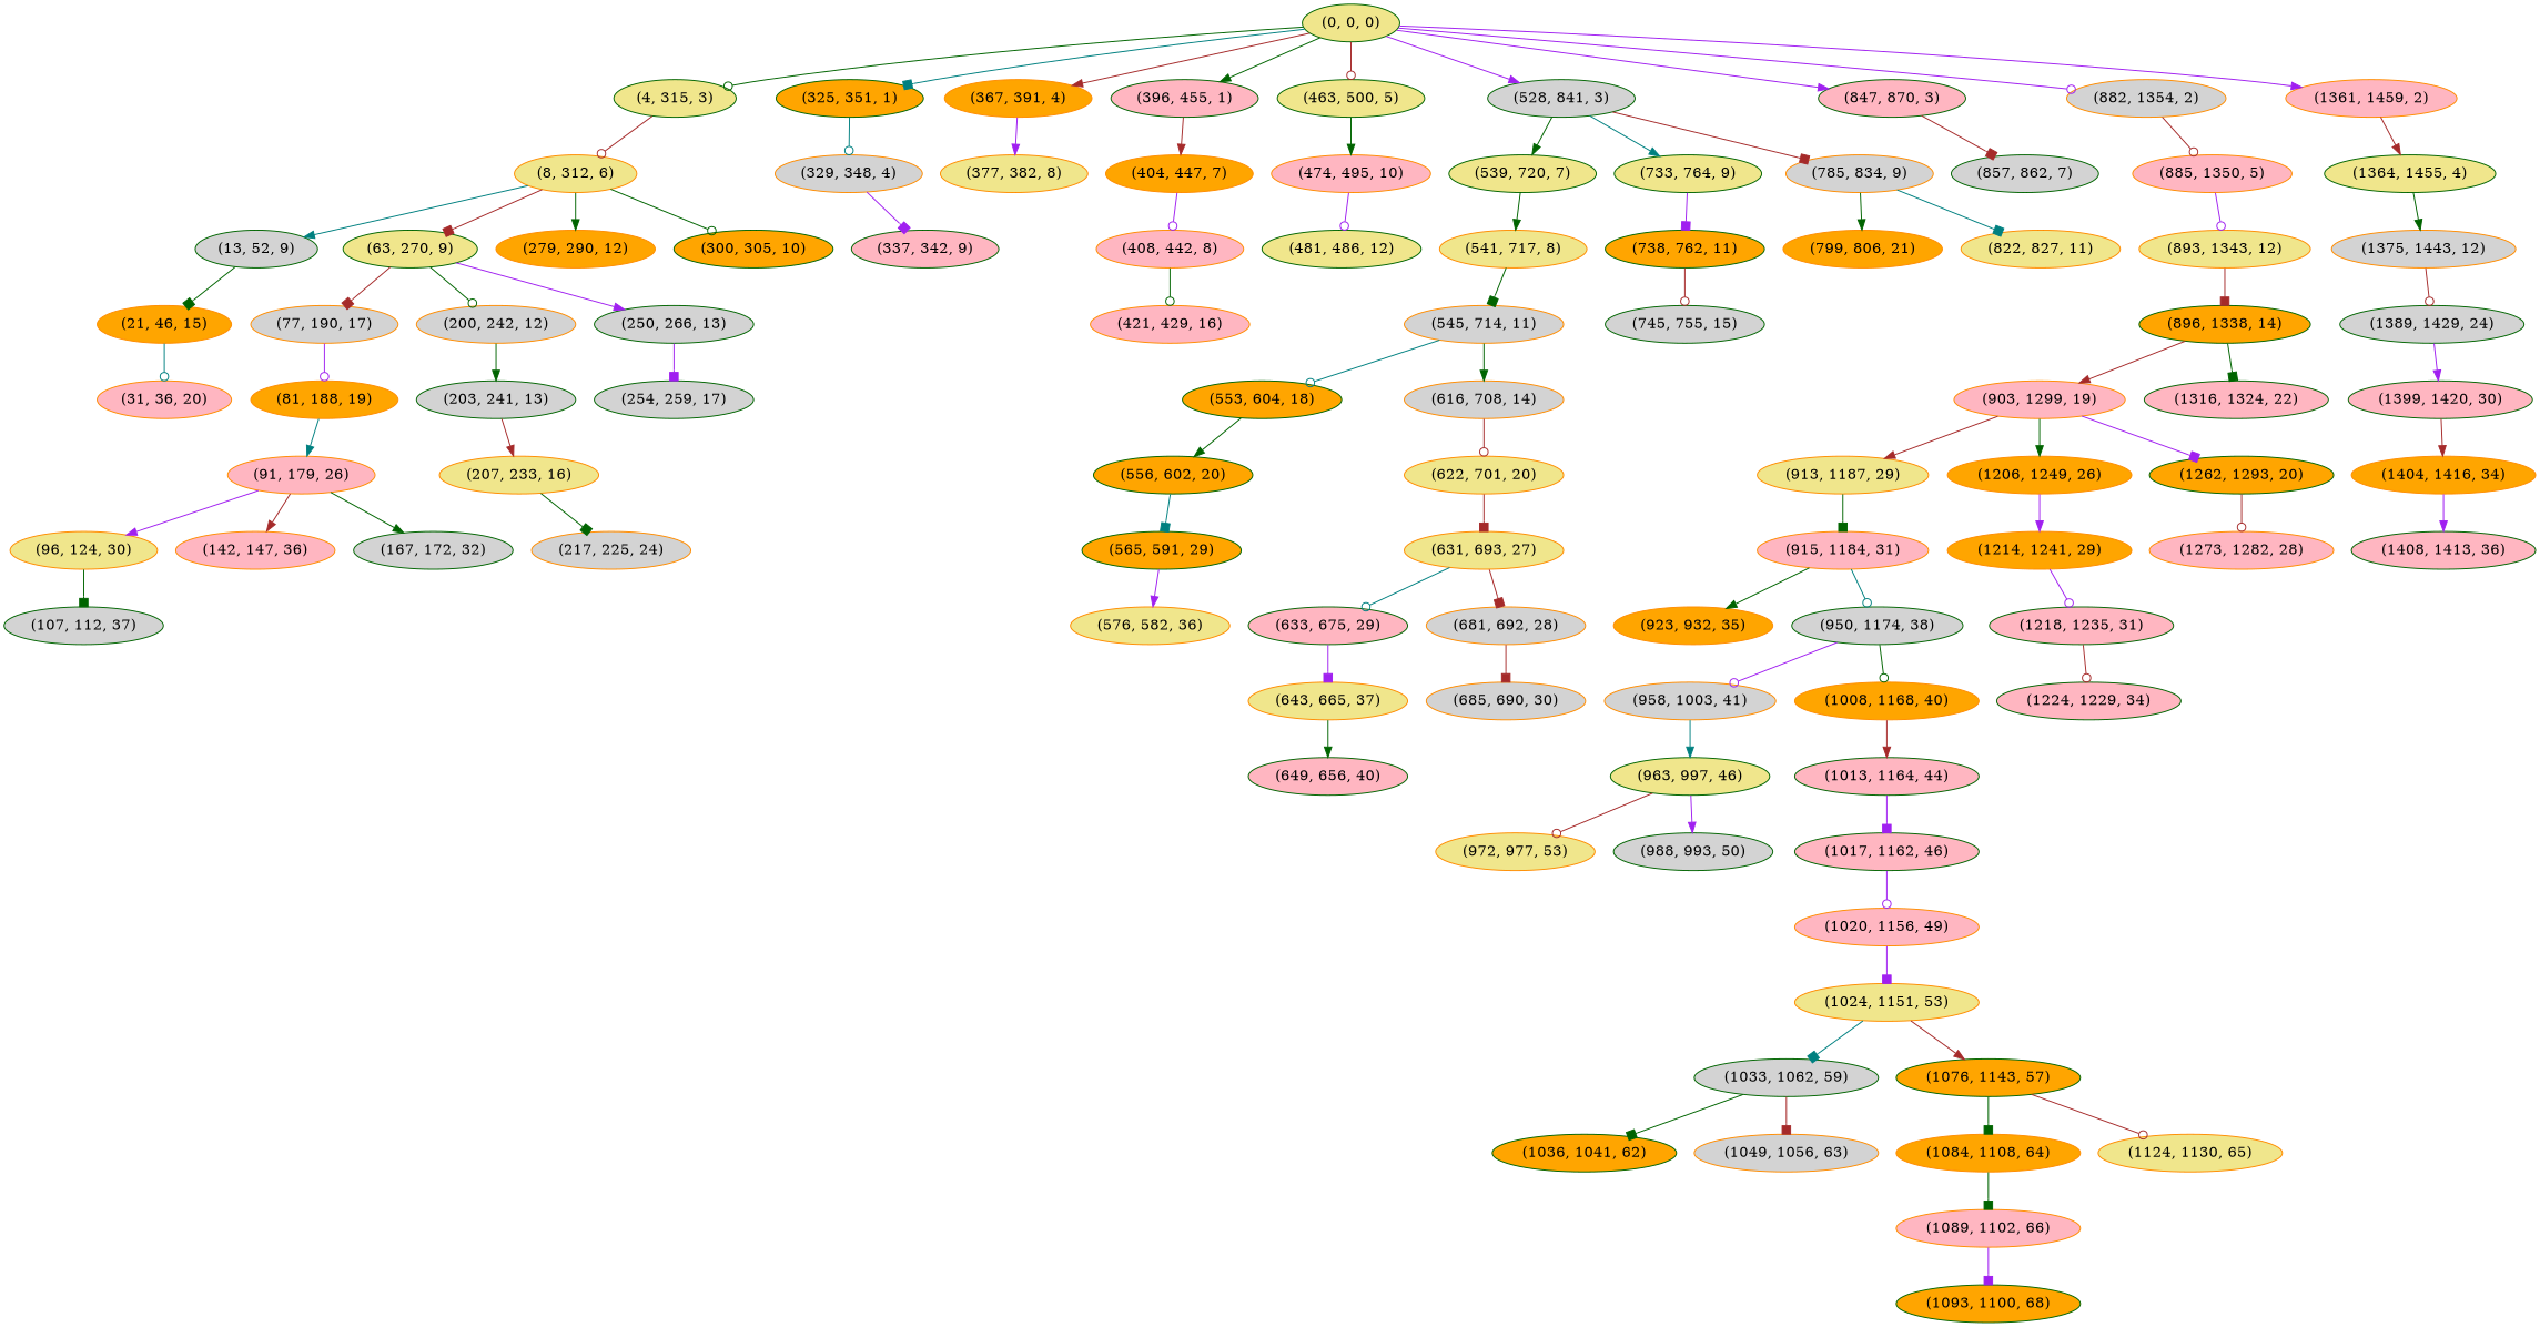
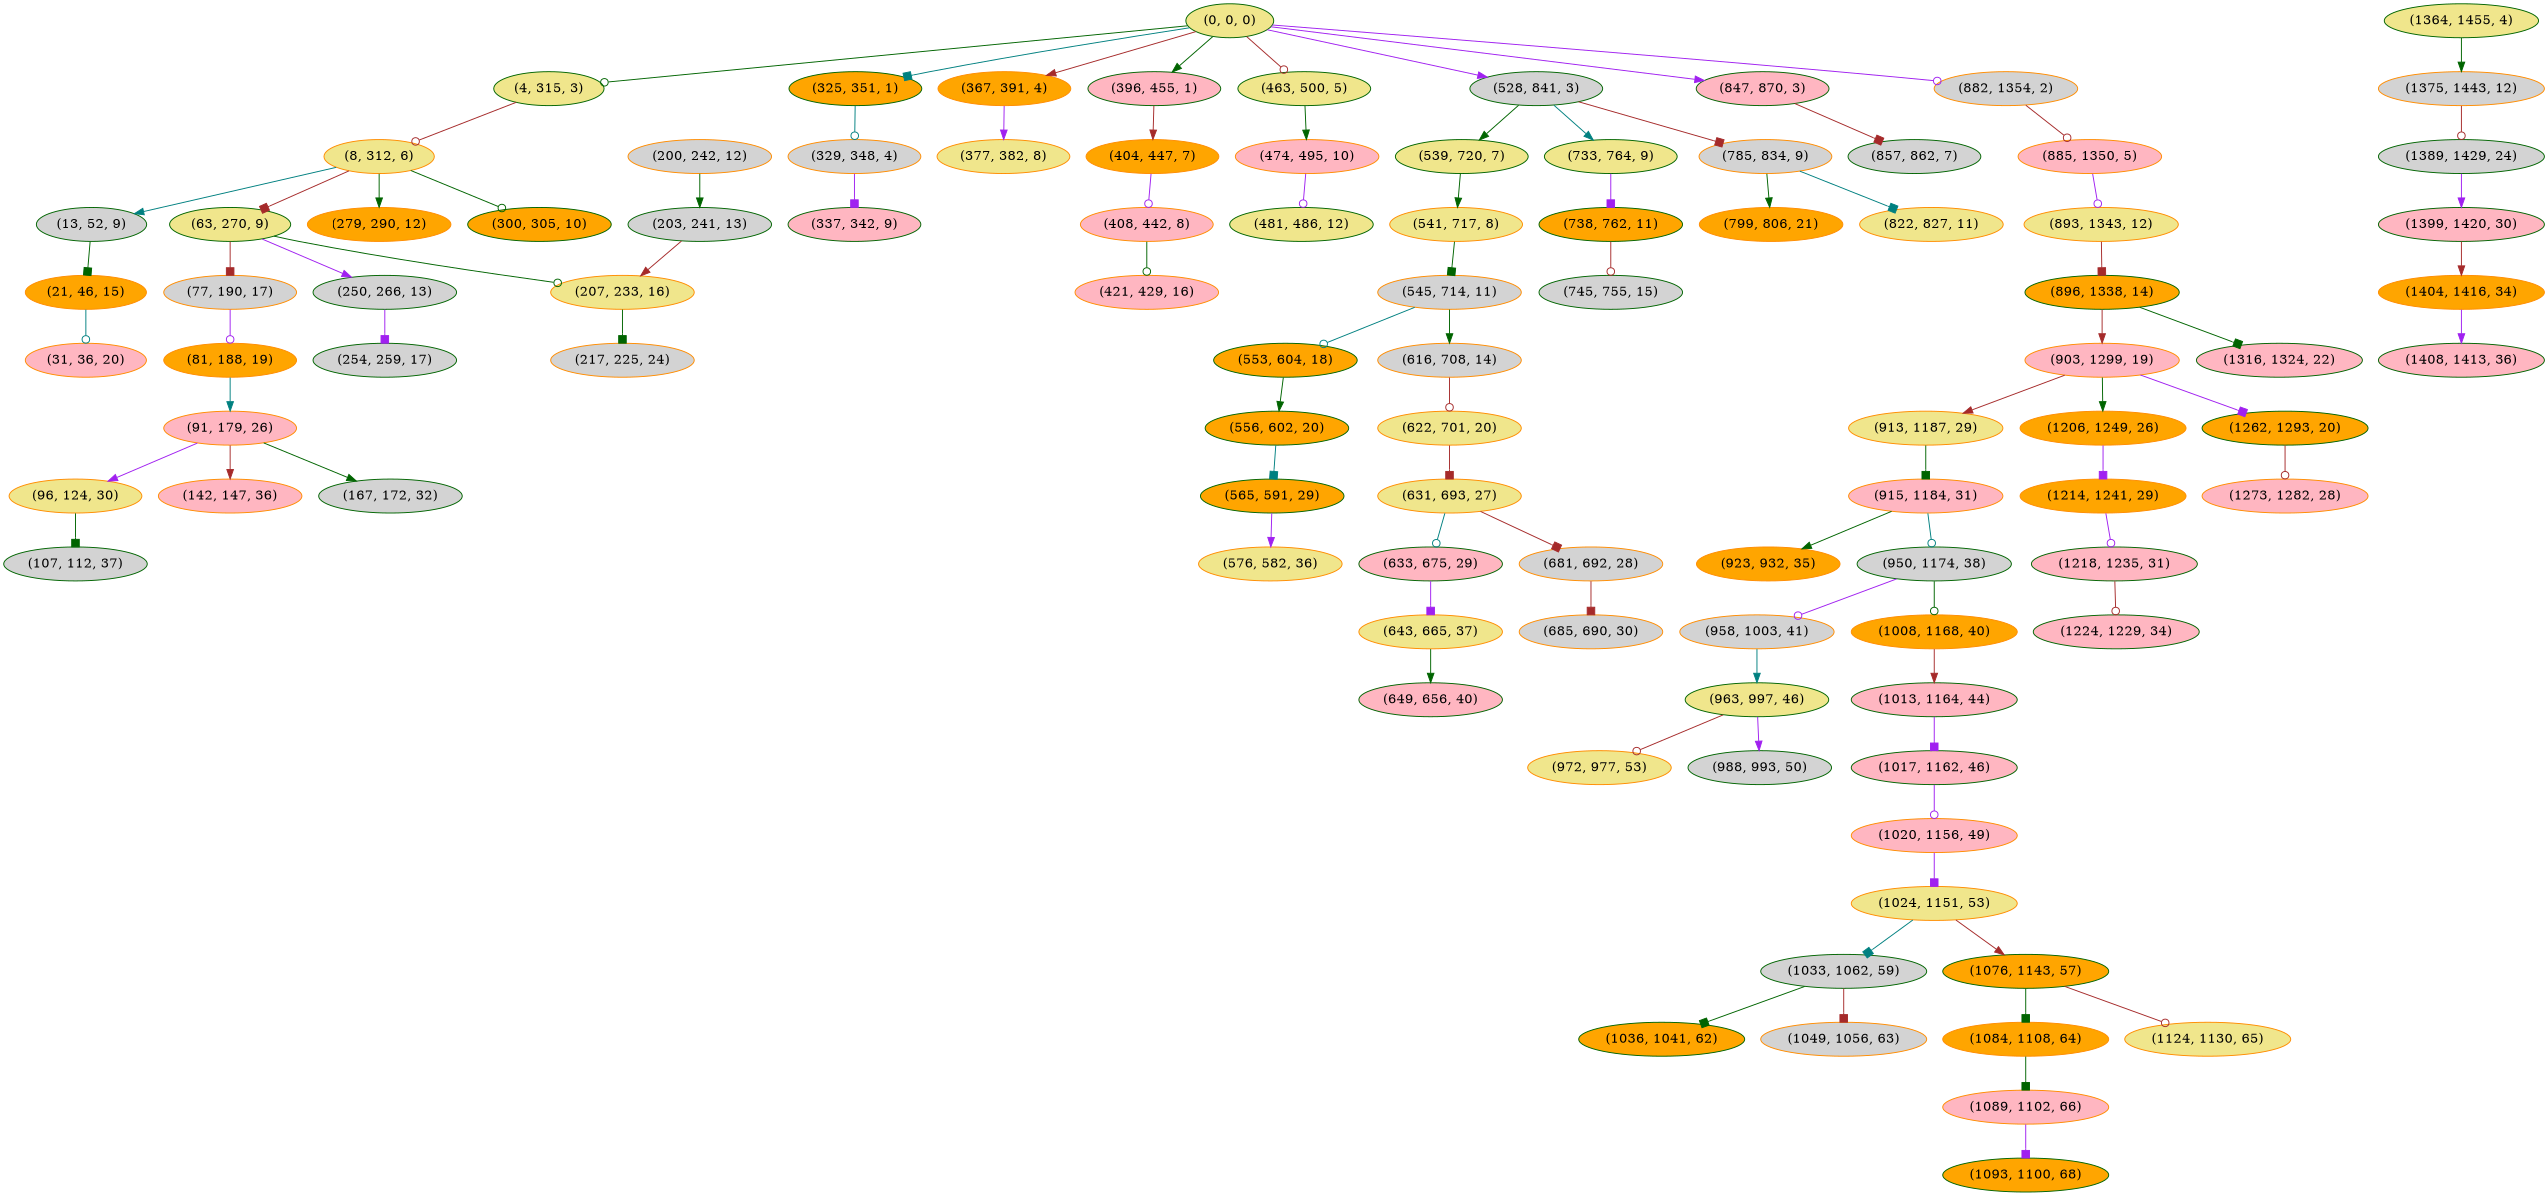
  digraph {
    node [color=darkorange fillcolor=lightgrey style=filled]
    edge [arrowhead=normal color=brown]
    "(0, 0, 0)" [color=darkgreen fillcolor=khaki]
    "(4, 315, 3)" [color=darkgreen fillcolor=khaki]
    "(325, 351, 1)" [color=darkgreen fillcolor=orange]
    "(367, 391, 4)" [fillcolor=orange]
    "(396, 455, 1)" [color=darkgreen fillcolor=lightpink]
    "(463, 500, 5)" [color=darkgreen fillcolor=khaki]
    "(528, 841, 3)" [color=darkgreen]
    "(847, 870, 3)" [color=darkgreen fillcolor=lightpink]
    "(882, 1354, 2)"
-   "(1361, 1459, 2)" [fillcolor=lightpink]
    "(8, 312, 6)" [fillcolor=khaki]
    "(329, 348, 4)"
    "(377, 382, 8)" [fillcolor=khaki]
    "(404, 447, 7)" [fillcolor=orange]
    "(474, 495, 10)" [fillcolor=lightpink]
    "(539, 720, 7)" [color=darkgreen fillcolor=khaki]
    "(733, 764, 9)" [color=darkgreen fillcolor=khaki]
    "(785, 834, 9)"
    "(857, 862, 7)" [color=darkgreen]
    "(885, 1350, 5)" [fillcolor=lightpink]
    "(1364, 1455, 4)" [color=darkgreen fillcolor=khaki]
    "(13, 52, 9)" [color=darkgreen]
    "(63, 270, 9)" [color=darkgreen fillcolor=khaki]
    "(279, 290, 12)" [fillcolor=orange]
    "(300, 305, 10)" [color=darkgreen fillcolor=orange]
    "(21, 46, 15)" [fillcolor=orange]
    "(77, 190, 17)"
    "(200, 242, 12)"
    "(250, 266, 13)" [color=darkgreen]
    "(31, 36, 20)" [fillcolor=lightpink]
    "(81, 188, 19)" [fillcolor=orange]
    "(203, 241, 13)" [color=darkgreen]
    "(254, 259, 17)" [color=darkgreen]
    "(91, 179, 26)" [fillcolor=lightpink]
    "(96, 124, 30)" [fillcolor=khaki]
    "(142, 147, 36)" [fillcolor=lightpink]
    "(167, 172, 32)" [color=darkgreen]
    "(107, 112, 37)" [color=darkgreen]
    "(207, 233, 16)" [fillcolor=khaki]
    "(217, 225, 24)"
    "(337, 342, 9)" [color=darkgreen fillcolor=lightpink]
    "(408, 442, 8)" [fillcolor=lightpink]
    "(421, 429, 16)" [fillcolor=lightpink]
    "(481, 486, 12)" [color=darkgreen fillcolor=khaki]
    "(541, 717, 8)" [fillcolor=khaki]
    "(738, 762, 11)" [color=darkgreen fillcolor=orange]
    "(799, 806, 21)" [fillcolor=orange]
    "(822, 827, 11)" [fillcolor=khaki]
    "(545, 714, 11)"
    "(553, 604, 18)" [color=darkgreen fillcolor=orange]
    "(616, 708, 14)"
    "(556, 602, 20)" [color=darkgreen fillcolor=orange]
    "(622, 701, 20)" [fillcolor=khaki]
    "(565, 591, 29)" [color=darkgreen fillcolor=orange]
    "(576, 582, 36)" [fillcolor=khaki]
    "(631, 693, 27)" [fillcolor=khaki]
    "(633, 675, 29)" [color=darkgreen fillcolor=lightpink]
    "(681, 692, 28)"
    "(643, 665, 37)" [fillcolor=khaki]
    "(685, 690, 30)"
    "(649, 656, 40)" [color=darkgreen fillcolor=lightpink]
    "(745, 755, 15)" [color=darkgreen]
    "(893, 1343, 12)" [fillcolor=khaki]
    "(896, 1338, 14)" [color=darkgreen fillcolor=orange]
    "(903, 1299, 19)" [fillcolor=lightpink]
    "(1316, 1324, 22)" [color=darkgreen fillcolor=lightpink]
    "(913, 1187, 29)" [fillcolor=khaki]
    "(1206, 1249, 26)" [fillcolor=orange]
    "(1262, 1293, 20)" [color=darkgreen fillcolor=orange]
    "(915, 1184, 31)" [fillcolor=lightpink]
    "(1214, 1241, 29)" [fillcolor=orange]
    "(1273, 1282, 28)" [fillcolor=lightpink]
    "(923, 932, 35)" [fillcolor=orange]
    "(950, 1174, 38)" [color=darkgreen]
    "(958, 1003, 41)"
    "(1008, 1168, 40)" [fillcolor=orange]
    "(963, 997, 46)" [color=darkgreen fillcolor=khaki]
    "(1013, 1164, 44)" [color=darkgreen fillcolor=lightpink]
    "(972, 977, 53)" [fillcolor=khaki]
    "(988, 993, 50)" [color=darkgreen]
    "(1017, 1162, 46)" [color=darkgreen fillcolor=lightpink]
    "(1020, 1156, 49)" [fillcolor=lightpink]
    "(1024, 1151, 53)" [fillcolor=khaki]
    "(1033, 1062, 59)" [color=darkgreen]
    "(1076, 1143, 57)" [color=darkgreen fillcolor=orange]
    "(1036, 1041, 62)" [color=darkgreen fillcolor=orange]
    "(1049, 1056, 63)"
    "(1084, 1108, 64)" [fillcolor=orange]
    "(1124, 1130, 65)" [fillcolor=khaki]
    "(1089, 1102, 66)" [fillcolor=lightpink]
    "(1093, 1100, 68)" [color=darkgreen fillcolor=orange]
    "(1218, 1235, 31)" [color=darkgreen fillcolor=lightpink]
    "(1224, 1229, 34)" [color=darkgreen fillcolor=lightpink]
    "(1375, 1443, 12)"
    "(1389, 1429, 24)" [color=darkgreen]
    "(1399, 1420, 30)" [color=darkgreen fillcolor=lightpink]
    "(1404, 1416, 34)" [fillcolor=orange]
    "(1408, 1413, 36)" [color=darkgreen fillcolor=lightpink]
    "(0, 0, 0)" -> "(4, 315, 3)" [arrowhead=odot color=darkgreen]
    "(0, 0, 0)" -> "(325, 351, 1)" [arrowhead=box color=teal]
    "(0, 0, 0)" -> "(367, 391, 4)"
    "(0, 0, 0)" -> "(396, 455, 1)" [color=darkgreen]
    "(0, 0, 0)" -> "(463, 500, 5)" [arrowhead=odot]
    "(0, 0, 0)" -> "(528, 841, 3)" [color=purple]
    "(0, 0, 0)" -> "(847, 870, 3)" [color=purple]
    "(0, 0, 0)" -> "(882, 1354, 2)" [arrowhead=odot color=purple]
-   "(0, 0, 0)" -> "(1361, 1459, 2)" [color=purple]
    "(4, 315, 3)" -> "(8, 312, 6)" [arrowhead=odot]
    "(325, 351, 1)" -> "(329, 348, 4)" [arrowhead=odot color=teal]
    "(367, 391, 4)" -> "(377, 382, 8)" [color=purple]
    "(396, 455, 1)" -> "(404, 447, 7)"
    "(463, 500, 5)" -> "(474, 495, 10)" [color=darkgreen]
    "(528, 841, 3)" -> "(539, 720, 7)" [color=darkgreen]
    "(528, 841, 3)" -> "(733, 764, 9)" [color=teal]
    "(528, 841, 3)" -> "(785, 834, 9)" [arrowhead=box]
    "(847, 870, 3)" -> "(857, 862, 7)" [arrowhead=box]
    "(882, 1354, 2)" -> "(885, 1350, 5)" [arrowhead=odot]
-   "(1361, 1459, 2)" -> "(1364, 1455, 4)"
    "(8, 312, 6)" -> "(13, 52, 9)" [color=teal]
    "(8, 312, 6)" -> "(63, 270, 9)" [arrowhead=box]
    "(8, 312, 6)" -> "(279, 290, 12)" [color=darkgreen]
    "(8, 312, 6)" -> "(300, 305, 10)" [arrowhead=odot color=darkgreen]
    "(329, 348, 4)" -> "(337, 342, 9)" [arrowhead=box color=purple]
    "(404, 447, 7)" -> "(408, 442, 8)" [arrowhead=odot color=purple]
    "(474, 495, 10)" -> "(481, 486, 12)" [arrowhead=odot color=purple]
    "(539, 720, 7)" -> "(541, 717, 8)" [color=darkgreen]
    "(733, 764, 9)" -> "(738, 762, 11)" [arrowhead=box color=purple]
    "(785, 834, 9)" -> "(799, 806, 21)" [color=darkgreen]
    "(785, 834, 9)" -> "(822, 827, 11)" [arrowhead=box color=teal]
    "(885, 1350, 5)" -> "(893, 1343, 12)" [arrowhead=odot color=purple]
    "(1364, 1455, 4)" -> "(1375, 1443, 12)" [color=darkgreen]
    "(13, 52, 9)" -> "(21, 46, 15)" [arrowhead=box color=darkgreen]
    "(63, 270, 9)" -> "(77, 190, 17)" [arrowhead=box]
-   "(63, 270, 9)" -> "(200, 242, 12)" [arrowhead=odot color=darkgreen]
+   "(63, 270, 9)" -> "(207, 233, 16)" [arrowhead=odot color=darkgreen]
    "(63, 270, 9)" -> "(250, 266, 13)" [color=purple]
    "(21, 46, 15)" -> "(31, 36, 20)" [arrowhead=odot color=teal]
    "(77, 190, 17)" -> "(81, 188, 19)" [arrowhead=odot color=purple]
    "(200, 242, 12)" -> "(203, 241, 13)" [color=darkgreen]
    "(250, 266, 13)" -> "(254, 259, 17)" [arrowhead=box color=purple]
    "(81, 188, 19)" -> "(91, 179, 26)" [color=teal]
    "(203, 241, 13)" -> "(207, 233, 16)"
    "(91, 179, 26)" -> "(96, 124, 30)" [color=purple]
    "(91, 179, 26)" -> "(142, 147, 36)"
    "(91, 179, 26)" -> "(167, 172, 32)" [color=darkgreen]
    "(96, 124, 30)" -> "(107, 112, 37)" [arrowhead=box color=darkgreen]
    "(207, 233, 16)" -> "(217, 225, 24)" [arrowhead=box color=darkgreen]
    "(408, 442, 8)" -> "(421, 429, 16)" [arrowhead=odot color=darkgreen]
    "(541, 717, 8)" -> "(545, 714, 11)" [arrowhead=box color=darkgreen]
    "(738, 762, 11)" -> "(745, 755, 15)" [arrowhead=odot]
    "(545, 714, 11)" -> "(553, 604, 18)" [arrowhead=odot color=teal]
    "(545, 714, 11)" -> "(616, 708, 14)" [color=darkgreen]
    "(553, 604, 18)" -> "(556, 602, 20)" [color=darkgreen]
    "(616, 708, 14)" -> "(622, 701, 20)" [arrowhead=odot]
    "(556, 602, 20)" -> "(565, 591, 29)" [arrowhead=box color=teal]
    "(622, 701, 20)" -> "(631, 693, 27)" [arrowhead=box]
    "(565, 591, 29)" -> "(576, 582, 36)" [color=purple]
    "(631, 693, 27)" -> "(633, 675, 29)" [arrowhead=odot color=teal]
    "(631, 693, 27)" -> "(681, 692, 28)" [arrowhead=box]
    "(633, 675, 29)" -> "(643, 665, 37)" [arrowhead=box color=purple]
    "(681, 692, 28)" -> "(685, 690, 30)" [arrowhead=box]
    "(643, 665, 37)" -> "(649, 656, 40)" [color=darkgreen]
    "(893, 1343, 12)" -> "(896, 1338, 14)" [arrowhead=box]
    "(896, 1338, 14)" -> "(903, 1299, 19)"
    "(896, 1338, 14)" -> "(1316, 1324, 22)" [arrowhead=box color=darkgreen]
    "(903, 1299, 19)" -> "(913, 1187, 29)"
    "(903, 1299, 19)" -> "(1206, 1249, 26)" [color=darkgreen]
    "(903, 1299, 19)" -> "(1262, 1293, 20)" [arrowhead=box color=purple]
    "(913, 1187, 29)" -> "(915, 1184, 31)" [arrowhead=box color=darkgreen]
-   "(1206, 1249, 26)" -> "(1214, 1241, 29)" [color=purple]
+   "(1206, 1249, 26)" -> "(1214, 1241, 29)" [arrowhead=box color=purple]
    "(1262, 1293, 20)" -> "(1273, 1282, 28)" [arrowhead=odot]
    "(915, 1184, 31)" -> "(923, 932, 35)" [color=darkgreen]
    "(915, 1184, 31)" -> "(950, 1174, 38)" [arrowhead=odot color=teal]
    "(1214, 1241, 29)" -> "(1218, 1235, 31)" [arrowhead=odot color=purple]
    "(950, 1174, 38)" -> "(958, 1003, 41)" [arrowhead=odot color=purple]
    "(950, 1174, 38)" -> "(1008, 1168, 40)" [arrowhead=odot color=darkgreen]
    "(958, 1003, 41)" -> "(963, 997, 46)" [color=teal]
    "(1008, 1168, 40)" -> "(1013, 1164, 44)"
    "(963, 997, 46)" -> "(972, 977, 53)" [arrowhead=odot]
    "(963, 997, 46)" -> "(988, 993, 50)" [color=purple]
    "(1013, 1164, 44)" -> "(1017, 1162, 46)" [arrowhead=box color=purple]
    "(1017, 1162, 46)" -> "(1020, 1156, 49)" [arrowhead=odot color=purple]
    "(1020, 1156, 49)" -> "(1024, 1151, 53)" [arrowhead=box color=purple]
    "(1024, 1151, 53)" -> "(1033, 1062, 59)" [arrowhead=box color=teal]
    "(1024, 1151, 53)" -> "(1076, 1143, 57)"
    "(1033, 1062, 59)" -> "(1036, 1041, 62)" [arrowhead=box color=darkgreen]
    "(1033, 1062, 59)" -> "(1049, 1056, 63)" [arrowhead=box]
    "(1076, 1143, 57)" -> "(1084, 1108, 64)" [arrowhead=box color=darkgreen]
    "(1076, 1143, 57)" -> "(1124, 1130, 65)" [arrowhead=odot]
    "(1084, 1108, 64)" -> "(1089, 1102, 66)" [arrowhead=box color=darkgreen]
    "(1089, 1102, 66)" -> "(1093, 1100, 68)" [arrowhead=box color=purple]
    "(1218, 1235, 31)" -> "(1224, 1229, 34)" [arrowhead=odot]
    "(1375, 1443, 12)" -> "(1389, 1429, 24)" [arrowhead=odot]
    "(1389, 1429, 24)" -> "(1399, 1420, 30)" [color=purple]
    "(1399, 1420, 30)" -> "(1404, 1416, 34)"
    "(1404, 1416, 34)" -> "(1408, 1413, 36)" [color=purple]
  }
